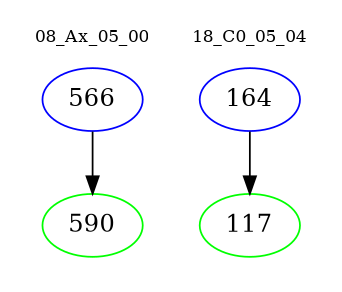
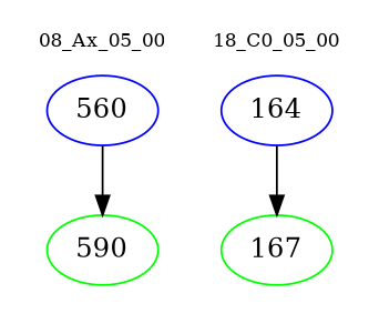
  digraph {
    node [color=blue]
    edge [color=black]
-   n1 [label=566]
+   n1 [label=560]
    n2 [color=green label=590]
    n3 [label=164]
-   n4 [color=green label=117]
+   n4 [color=green label=167]
    subgraph cluster_1 {
      color=white
      fontsize=10
      label="08_Ax_05_00"
      n1
      n2
    }
    subgraph cluster_2 {
      color=white
      fontsize=10
-     label="18_C0_05_04"
+     label="18_C0_05_00"
      n3
      n4
    }
    n1 -> n2
    n3 -> n4
  }
